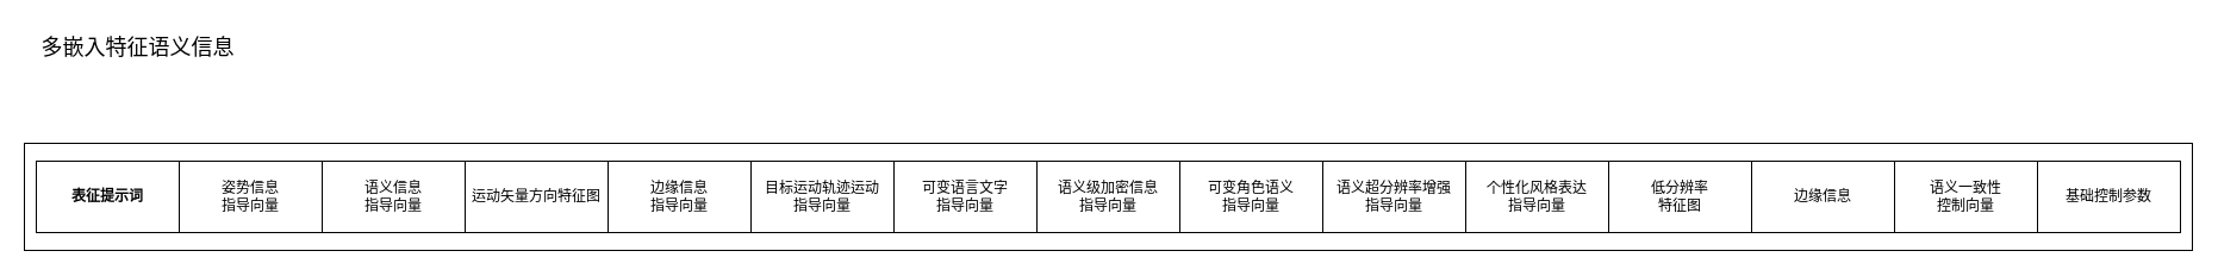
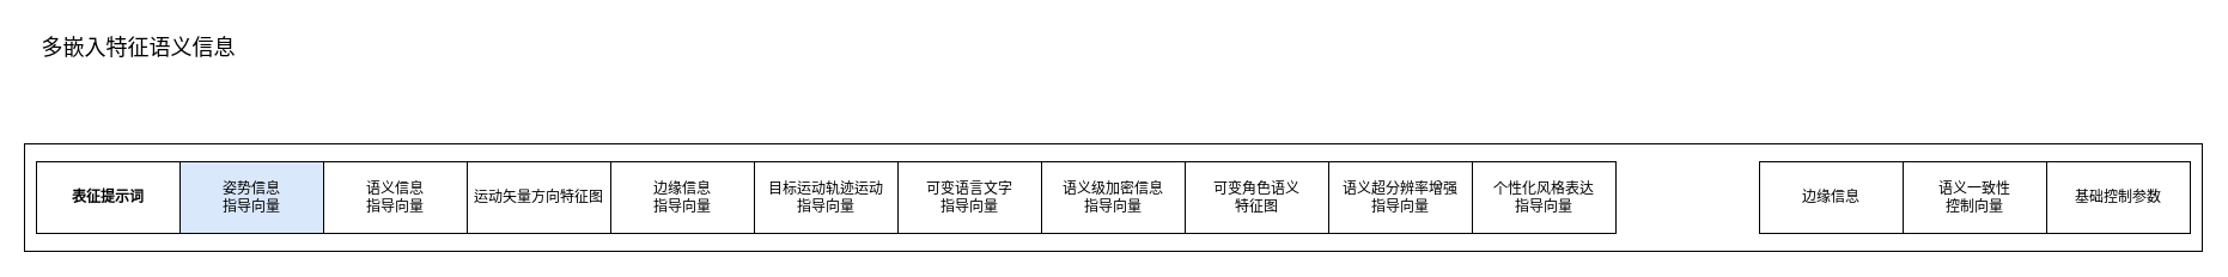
  <mxCell id="0" />
  <mxCell id="1" parent="0" />
  <mxCell id="2" value="" style="rounded=0;whiteSpace=wrap;html=1;" parent="1" vertex="1"><mxGeometry x="20" y="120" width="1820" height="90" as="geometry" /></mxCell>
- <mxCell id="3" value="姿势信息&lt;div&gt;指导向量&lt;/div&gt;" style="rounded=0;whiteSpace=wrap;html=1;" parent="1" vertex="1"><mxGeometry x="150" y="135" width="120" height="60" as="geometry" /></mxCell>
+ <mxCell id="3" value="姿势信息&lt;div&gt;指导向量&lt;/div&gt;" style="rounded=0;whiteSpace=wrap;html=1;fillColor=#dae8fc;" parent="1" vertex="1"><mxGeometry x="150" y="135" width="120" height="60" as="geometry" /></mxCell>
  <mxCell id="4" value="语义信息&lt;div&gt;指导向量&lt;/div&gt;" style="rounded=0;whiteSpace=wrap;html=1;" parent="1" vertex="1"><mxGeometry x="270" y="135" width="120" height="60" as="geometry" /></mxCell>
  <mxCell id="5" value="边缘信息&lt;div&gt;指导向量&lt;/div&gt;" style="rounded=0;whiteSpace=wrap;html=1;" parent="1" vertex="1"><mxGeometry x="510" y="135" width="120" height="60" as="geometry" /></mxCell>
  <mxCell id="6" value="&lt;b&gt;表征提示词&lt;/b&gt;" style="rounded=0;whiteSpace=wrap;html=1;" parent="1" vertex="1"><mxGeometry x="30" y="135" width="120" height="60" as="geometry" /></mxCell>
  <mxCell id="7" value="目标运动轨迹运动&lt;div&gt;指导向量&lt;/div&gt;" style="rounded=0;whiteSpace=wrap;html=1;" parent="1" vertex="1"><mxGeometry x="630" y="135" width="120" height="60" as="geometry" /></mxCell>
  <mxCell id="8" value="语义级加密信息&lt;div&gt;指导向量&lt;/div&gt;" style="rounded=0;whiteSpace=wrap;html=1;" parent="1" vertex="1"><mxGeometry x="870" y="135" width="120" height="60" as="geometry" /></mxCell>
  <mxCell id="9" value="语义超分辨率增强&lt;div&gt;指导向量&lt;/div&gt;" style="rounded=0;whiteSpace=wrap;html=1;" parent="1" vertex="1"><mxGeometry x="1110" y="135" width="120" height="60" as="geometry" /></mxCell>
  <mxCell id="10" value="可变语言文字&lt;div&gt;指导向量&lt;/div&gt;" style="rounded=0;whiteSpace=wrap;html=1;" parent="1" vertex="1"><mxGeometry x="750" y="135" width="120" height="60" as="geometry" /></mxCell>
- <mxCell id="11" value="&lt;div&gt;可变角色语义&lt;/div&gt;&lt;div&gt;指导向量&lt;/div&gt;" style="rounded=0;whiteSpace=wrap;html=1;" parent="1" vertex="1"><mxGeometry x="990" y="135" width="120" height="60" as="geometry" /></mxCell>
+ <mxCell id="11" value="&lt;div&gt;可变角色语义&lt;/div&gt;&lt;div&gt;特征图&lt;/div&gt;" style="rounded=0;whiteSpace=wrap;html=1;" parent="1" vertex="1"><mxGeometry x="990" y="135" width="120" height="60" as="geometry" /></mxCell>
  <mxCell id="12" value="&lt;div&gt;个性化风格表达&lt;/div&gt;&lt;div&gt;指导向量&lt;/div&gt;" style="rounded=0;whiteSpace=wrap;html=1;" parent="1" vertex="1"><mxGeometry x="1230" y="135" width="120" height="60" as="geometry" /></mxCell>
- <mxCell id="13" value="&lt;div&gt;低分辨率&lt;/div&gt;&lt;div&gt;特征图&lt;/div&gt;" style="rounded=0;whiteSpace=wrap;html=1;" parent="1" vertex="1"><mxGeometry x="1350" y="135" width="120" height="60" as="geometry" /></mxCell>
  <mxCell id="14" value="&lt;font style=&quot;font-size: 18px;&quot;&gt;多嵌入特征语义信息&lt;/font&gt;" style="text;html=1;align=center;verticalAlign=middle;resizable=0;points=[];autosize=1;strokeColor=none;fillColor=none;" parent="1" vertex="1"><mxGeometry x="20" y="20" width="190" height="40" as="geometry" /></mxCell>
  <mxCell id="15" value="运动矢量方向特征图" style="rounded=0;whiteSpace=wrap;html=1;" parent="1" vertex="1"><mxGeometry x="390" y="135" width="120" height="60" as="geometry" /></mxCell>
  <mxCell id="16" value="&lt;div&gt;边缘信息&lt;/div&gt;" style="rounded=0;whiteSpace=wrap;html=1;" parent="1" vertex="1"><mxGeometry x="1470" y="135" width="120" height="60" as="geometry" /></mxCell>
  <mxCell id="17" value="&lt;div&gt;语义一致性&lt;/div&gt;&lt;div&gt;控制向量&lt;/div&gt;" style="rounded=0;whiteSpace=wrap;html=1;" parent="1" vertex="1"><mxGeometry x="1590" y="135" width="120" height="60" as="geometry" /></mxCell>
  <mxCell id="18" value="&lt;div&gt;基础控制参数&lt;/div&gt;" style="rounded=0;whiteSpace=wrap;html=1;" parent="1" vertex="1"><mxGeometry x="1710" y="135" width="120" height="60" as="geometry" /></mxCell>
